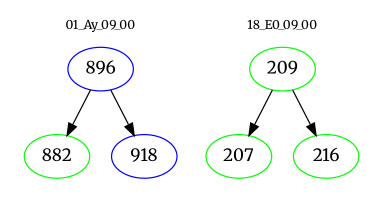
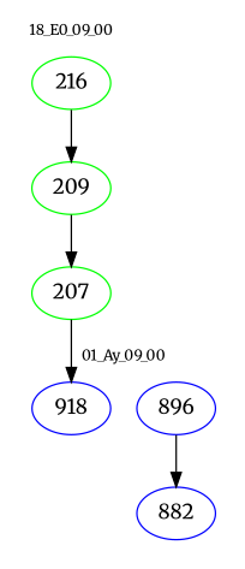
  digraph {
    fontname=Merriweather
    node [color=green fontname=Merriweather]
    edge [color=black fontname=Merriweather]
    n1 [color=blue label=896]
-   n2 [label=882]
+   n2 [color=blue label=882]
    n3 [color=blue label=918]
    n4 [label=209]
    n5 [label=207]
    n6 [label=216]
    subgraph cluster_1 {
      color=white
      fontsize=10
      label="01_Ay_09_00"
      n1
      n2
      n3
    }
    subgraph cluster_2 {
      color=white
      fontsize=10
      label="18_E0_09_00"
      n4
      n5
      n6
    }
    n1 -> n2
-   n1 -> n3
+   n5 -> n3
    n4 -> n5
-   n4 -> n6
+   n6 -> n4
  }
